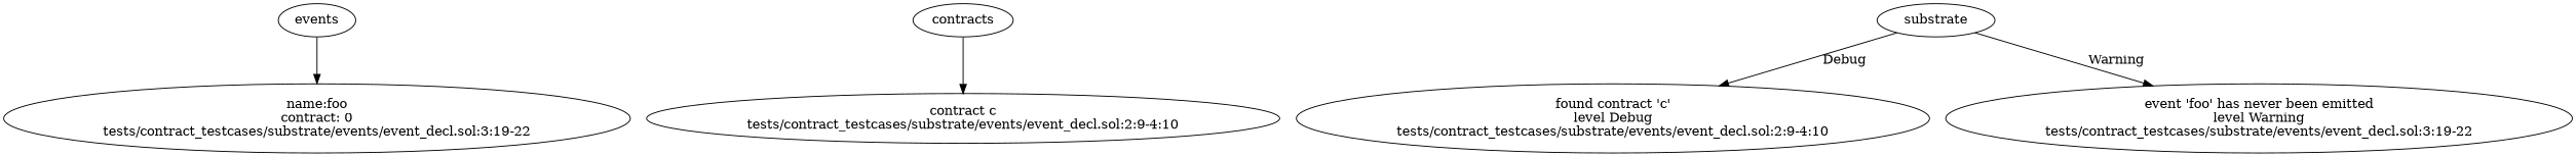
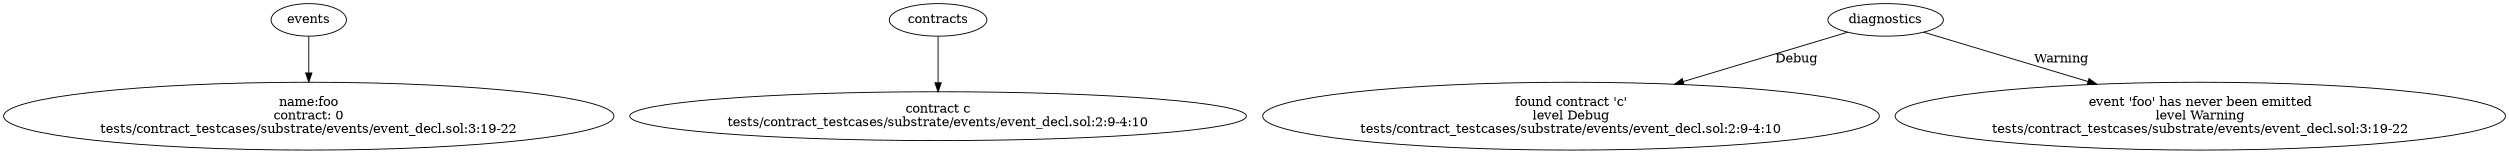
  strict digraph {
    n1 [label="name:foo\ncontract: 0\ntests/contract_testcases/substrate/events/event_decl.sol:3:19-22"]
    n2 [label="contract c\ntests/contract_testcases/substrate/events/event_decl.sol:2:9-4:10"]
    n3 [label="found contract 'c'\nlevel Debug\ntests/contract_testcases/substrate/events/event_decl.sol:2:9-4:10"]
    n4 [label="event 'foo' has never been emitted\nlevel Warning\ntests/contract_testcases/substrate/events/event_decl.sol:3:19-22"]
    events
    contracts
-   diagnostics [label=substrate]
+   diagnostics
    events -> n1
    contracts -> n2
    diagnostics -> n3 [label=Debug]
    diagnostics -> n4 [label=Warning]
  }
